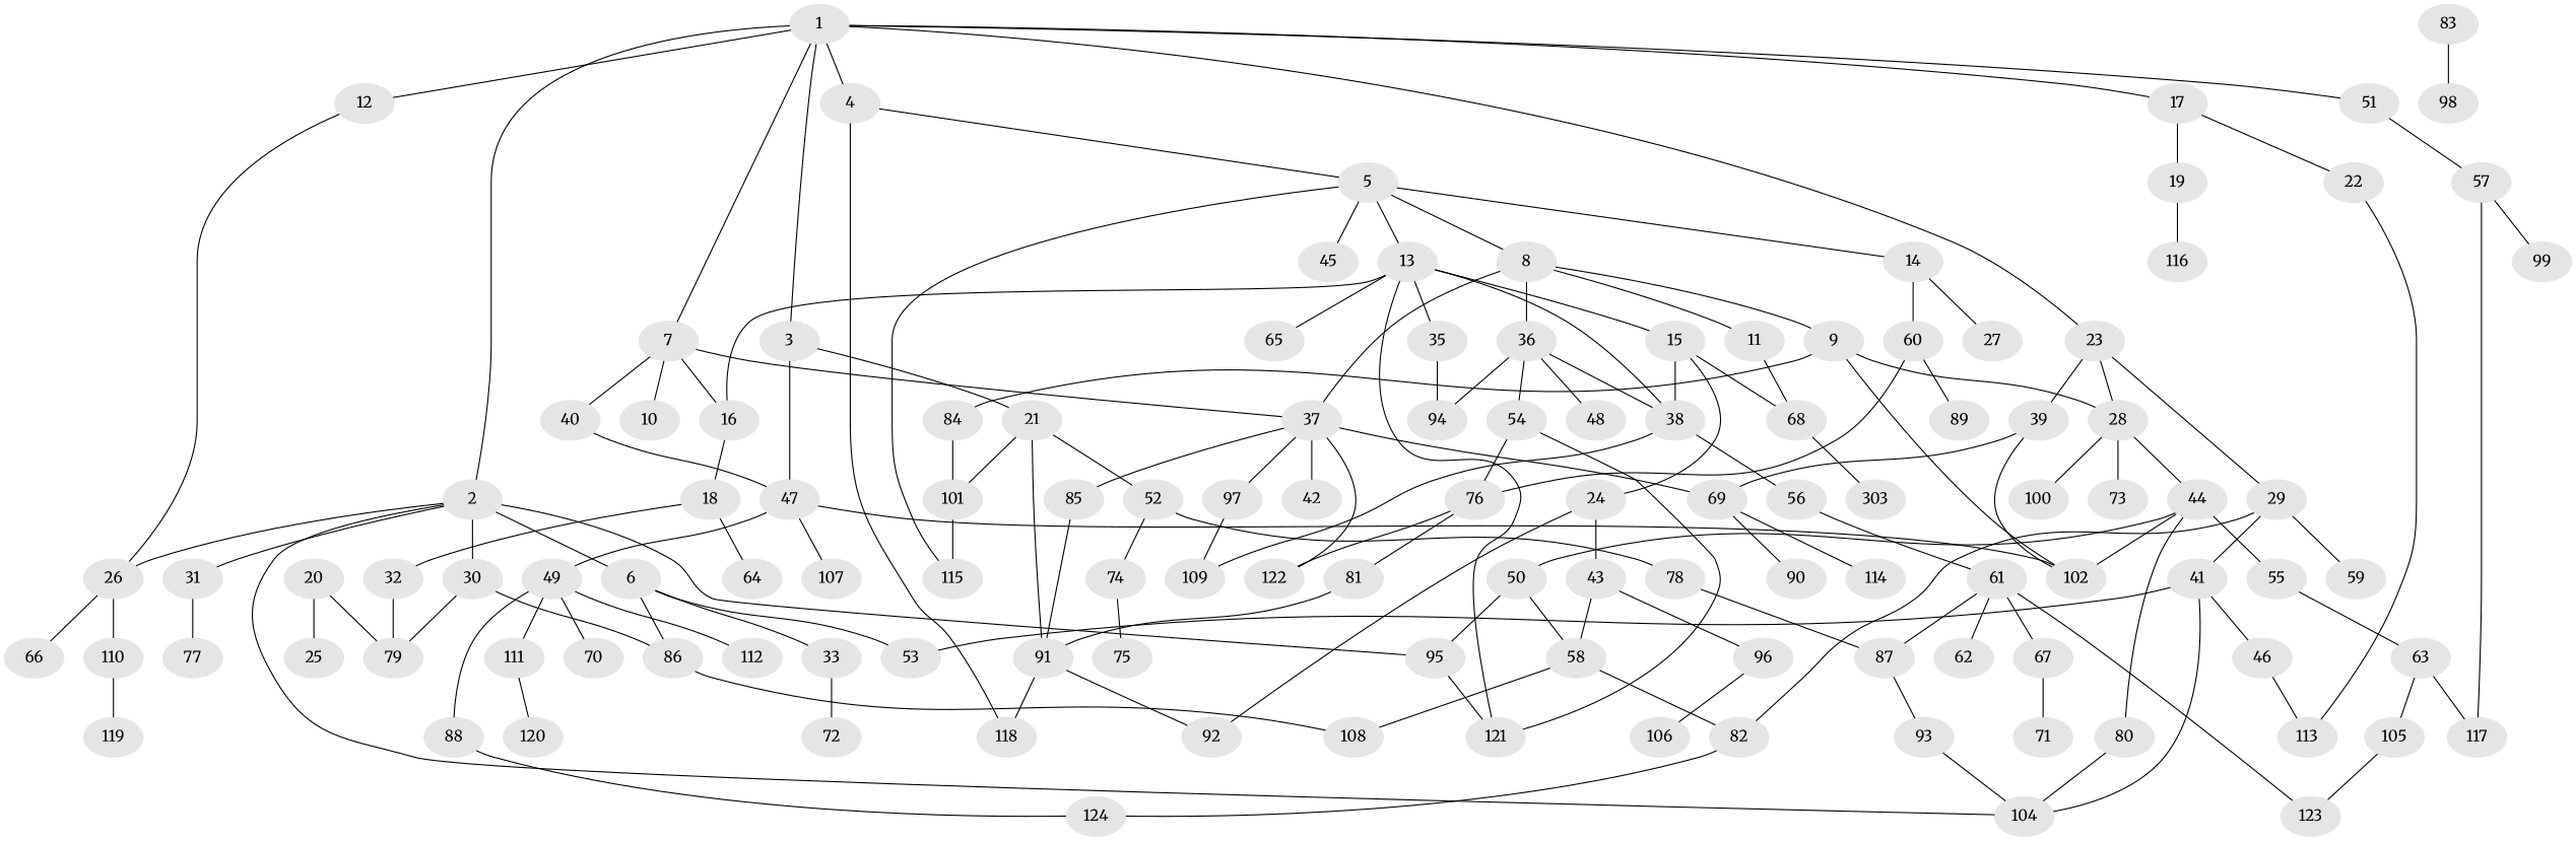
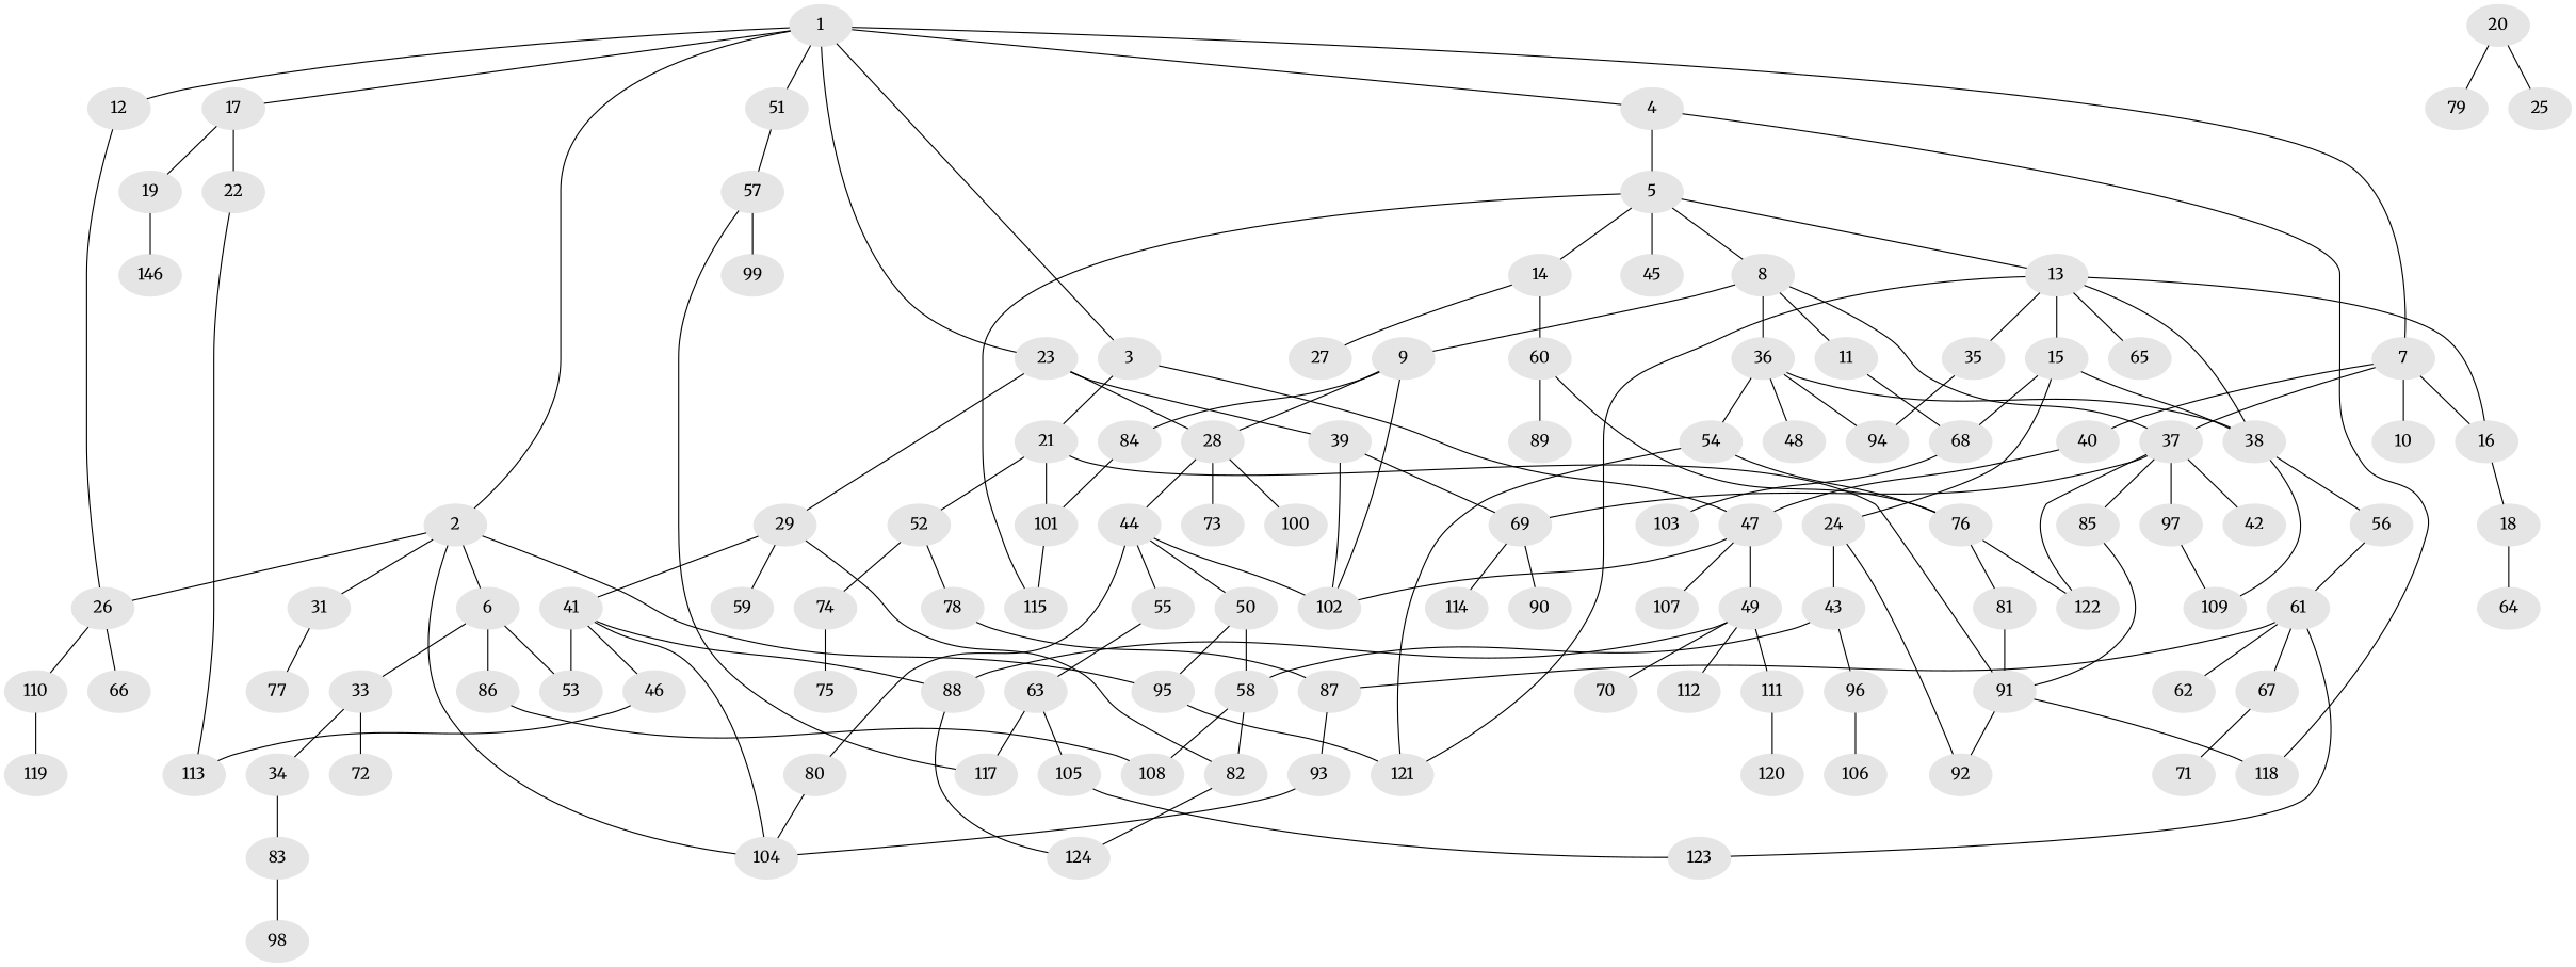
  graph {
    fontname=Merriweather
    node [color=gray90 fontname=Merriweather style=filled]
    edge [fontname=Merriweather]
    1
    2
    3
    4
    7
    12
    17
    23
    51
    6
    26
-   30
    31
    95
    104
    21
    47
    5
    118
    10
    16
    37
    40
    19
    22
    28
    29
    39
    57
    33
    53
    86
    66
    110
    79
    77
    121
    52
    91
    101
    102
    49
    107
    8
    13
    14
    45
    115
    9
    11
    36
    15
    35
    38
    65
    27
    60
+   34
    72
    108
    18
    42
    69
    85
    97
    122
    84
    68
    20
    25
    94
    48
    54
    44
    73
    100
-   103 [label=303]
+   103
    24
    56
    109
    76
    89
    43
    92
-   32
    64
-   116
+   116 [label=146]
    113
    74
    78
    41
    59
    82
    58
    96
    119
    50
    55
    80
    46
    88
    124
    83
    98
    90
    114
    61
    106
    63
    70
    111
    112
    120
    99
    117
    75
    87
    81
    105
    62
    67
    123
    71
    93
    1 -- 2
    1 -- 3
    1 -- 4
    1 -- 7
    1 -- 12
    1 -- 17
    1 -- 23
    1 -- 51
    2 -- 6
    2 -- 26
-   2 -- 30
    2 -- 31
    2 -- 95
    2 -- 104
    3 -- 21
    3 -- 47
    4 -- 5
    4 -- 118
    7 -- 10
    7 -- 16
    7 -- 37
    7 -- 40
    12 -- 26
    17 -- 19
    17 -- 22
    23 -- 28
    23 -- 29
    23 -- 39
    51 -- 57
    6 -- 33
    6 -- 53
    6 -- 86
    26 -- 66
    26 -- 110
-   30 -- 86
-   30 -- 79
    31 -- 77
    95 -- 121
    21 -- 52
    21 -- 91
    21 -- 101
    47 -- 102
    47 -- 49
    47 -- 107
    5 -- 8
    5 -- 13
    5 -- 14
    5 -- 45
    5 -- 115
    16 -- 18
    37 -- 42
    37 -- 69
    37 -- 85
    37 -- 97
    37 -- 122
    40 -- 47
    19 -- 116
    22 -- 113
    28 -- 44
    28 -- 73
    28 -- 100
    29 -- 41
    29 -- 59
    29 -- 82
    39 -- 102
    39 -- 69
    57 -- 99
    57 -- 117
+   33 -- 34
    33 -- 72
    86 -- 108
    110 -- 119
    52 -- 74
    52 -- 78
    91 -- 118
    91 -- 92
    101 -- 115
    49 -- 88
    49 -- 70
    49 -- 111
    49 -- 112
    8 -- 37
    8 -- 9
    8 -- 11
    8 -- 36
    13 -- 16
    13 -- 121
    13 -- 15
    13 -- 35
    13 -- 38
    13 -- 65
    14 -- 27
    14 -- 60
    9 -- 28
    9 -- 102
    9 -- 84
    11 -- 68
    36 -- 38
    36 -- 94
    36 -- 48
    36 -- 54
    15 -- 38
    15 -- 68
    15 -- 24
    35 -- 94
    38 -- 56
    38 -- 109
    60 -- 76
    60 -- 89
-   18 -- 32
+   34 -- 83
    18 -- 64
    69 -- 90
    69 -- 114
    85 -- 91
    97 -- 109
    84 -- 101
    68 -- 103
    20 -- 79
    20 -- 25
    54 -- 121
    54 -- 76
    44 -- 102
    44 -- 50
    44 -- 55
    44 -- 80
    24 -- 43
    24 -- 92
    56 -- 61
    76 -- 122
    76 -- 81
    43 -- 58
    43 -- 96
-   32 -- 79
    74 -- 75
    78 -- 87
    41 -- 104
    41 -- 53
    41 -- 46
+   41 -- 88
    82 -- 124
    58 -- 108
    58 -- 82
    96 -- 106
    50 -- 95
    50 -- 58
    55 -- 63
    80 -- 104
    46 -- 113
    88 -- 124
    83 -- 98
    61 -- 87
    61 -- 62
    61 -- 67
    61 -- 123
    63 -- 117
    63 -- 105
    111 -- 120
    87 -- 93
    81 -- 91
    105 -- 123
    67 -- 71
    93 -- 104
  }
